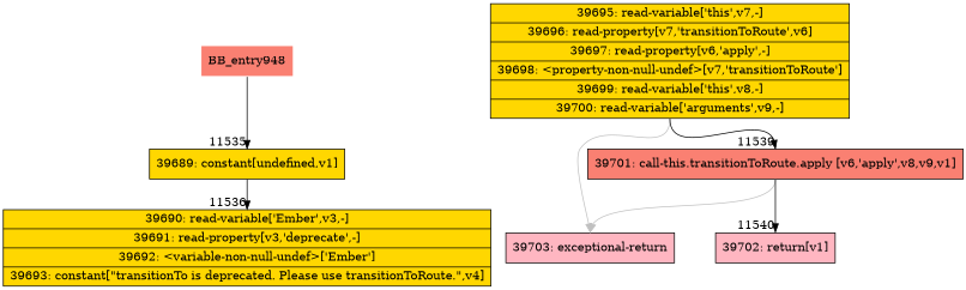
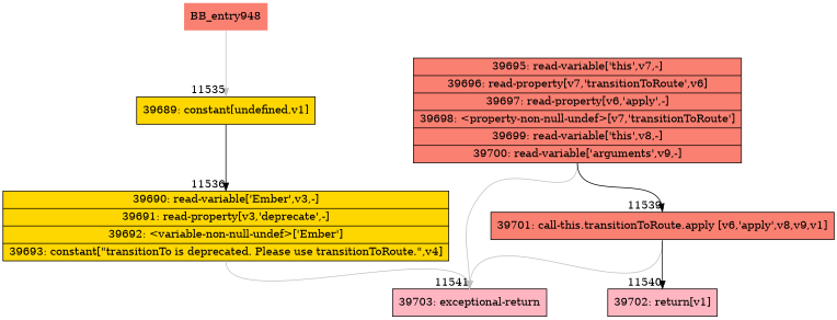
  digraph {
    rankdir=TD
    node [fillcolor=salmon shape=record style=filled]
    edge [headport=n tailport=s]
    BB_entry948 [shape=none]
    n2 [fillcolor=gold label="{39689: constant[undefined,v1]}"]
    n3 [fillcolor=gold label="{39690: read-variable['Ember',v3,-]|39691: read-property[v3,'deprecate',-]|39692: \<variable-non-null-undef\>['Ember']|39693: constant[\"transitionTo is deprecated. Please use transitionToRoute.\",v4]}"]
    n4 [fillcolor=lightpink label="{39703: exceptional-return}"]
-   n5 [fillcolor=gold label="{39695: read-variable['this',v7,-]|39696: read-property[v7,'transitionToRoute',v6]|39697: read-property[v6,'apply',-]|39698: \<property-non-null-undef\>[v7,'transitionToRoute']|39699: read-variable['this',v8,-]|39700: read-variable['arguments',v9,-]}"]
+   n5 [label="{39695: read-variable['this',v7,-]|39696: read-property[v7,'transitionToRoute',v6]|39697: read-property[v6,'apply',-]|39698: \<property-non-null-undef\>[v7,'transitionToRoute']|39699: read-variable['this',v8,-]|39700: read-variable['arguments',v9,-]}"]
    n6 [label="{39701: call-this.transitionToRoute.apply [v6,'apply',v8,v9,v1]}"]
    n7 [fillcolor=lightpink label="{39702: return[v1]}"]
-   BB_entry948 -> n2 [headlabel="    11535"]
+   BB_entry948 -> n2 [headlabel="    11535" color=gray]
    n2 -> n3 [headlabel="      11536"]
+   n3 -> n4 [color=gray headlabel="      11541"]
    n5 -> n4 [color=gray]
    n5 -> n6 [headlabel="      11539"]
    n6 -> n4 [color=gray]
    n6 -> n7 [headlabel="      11540"]
  }
